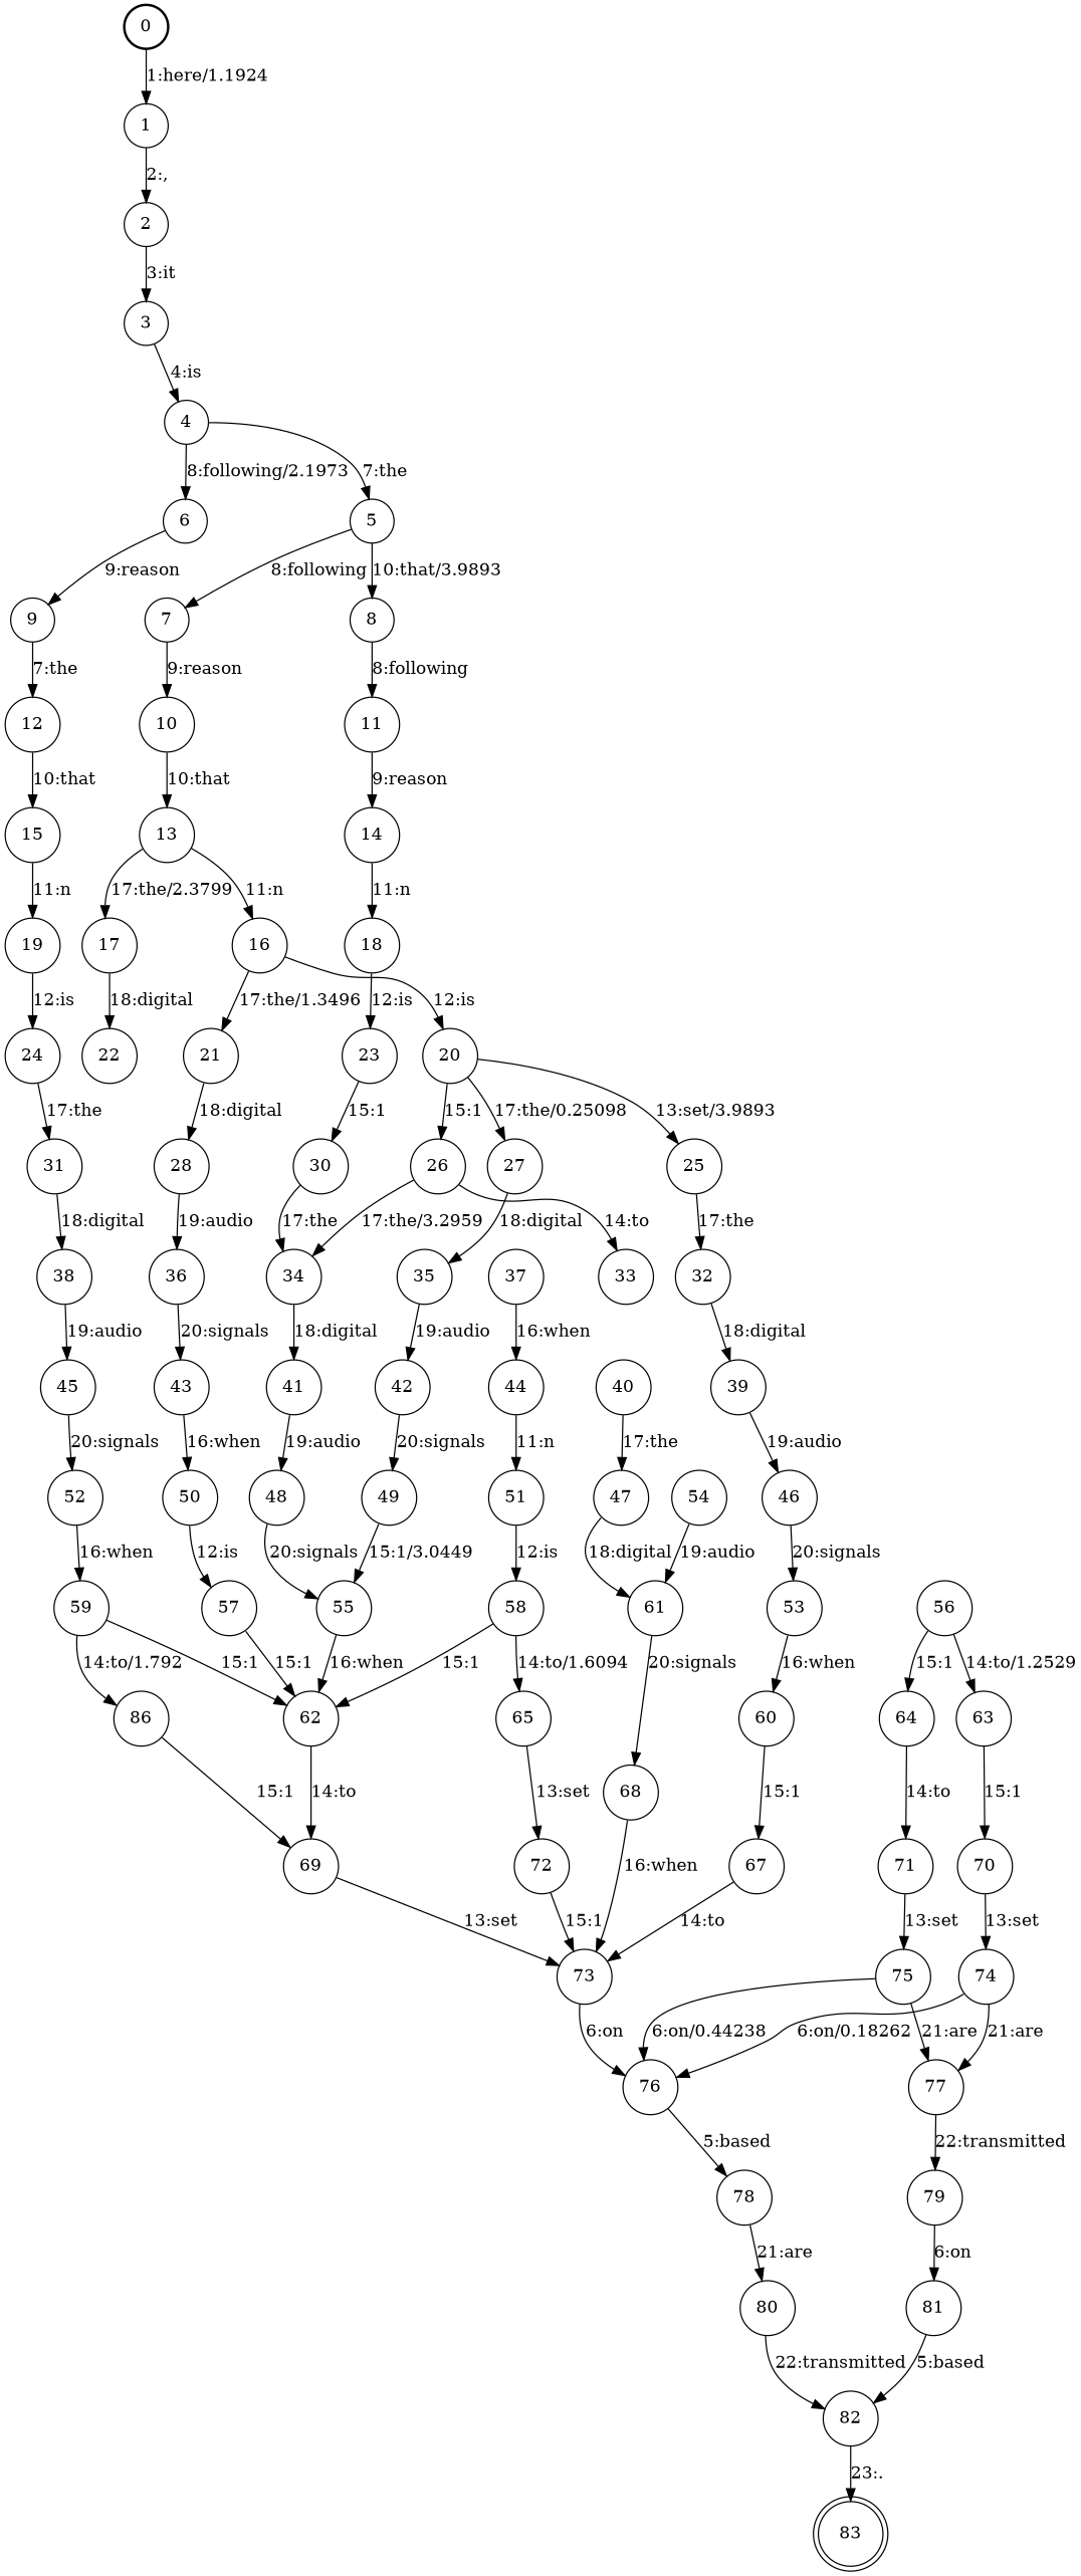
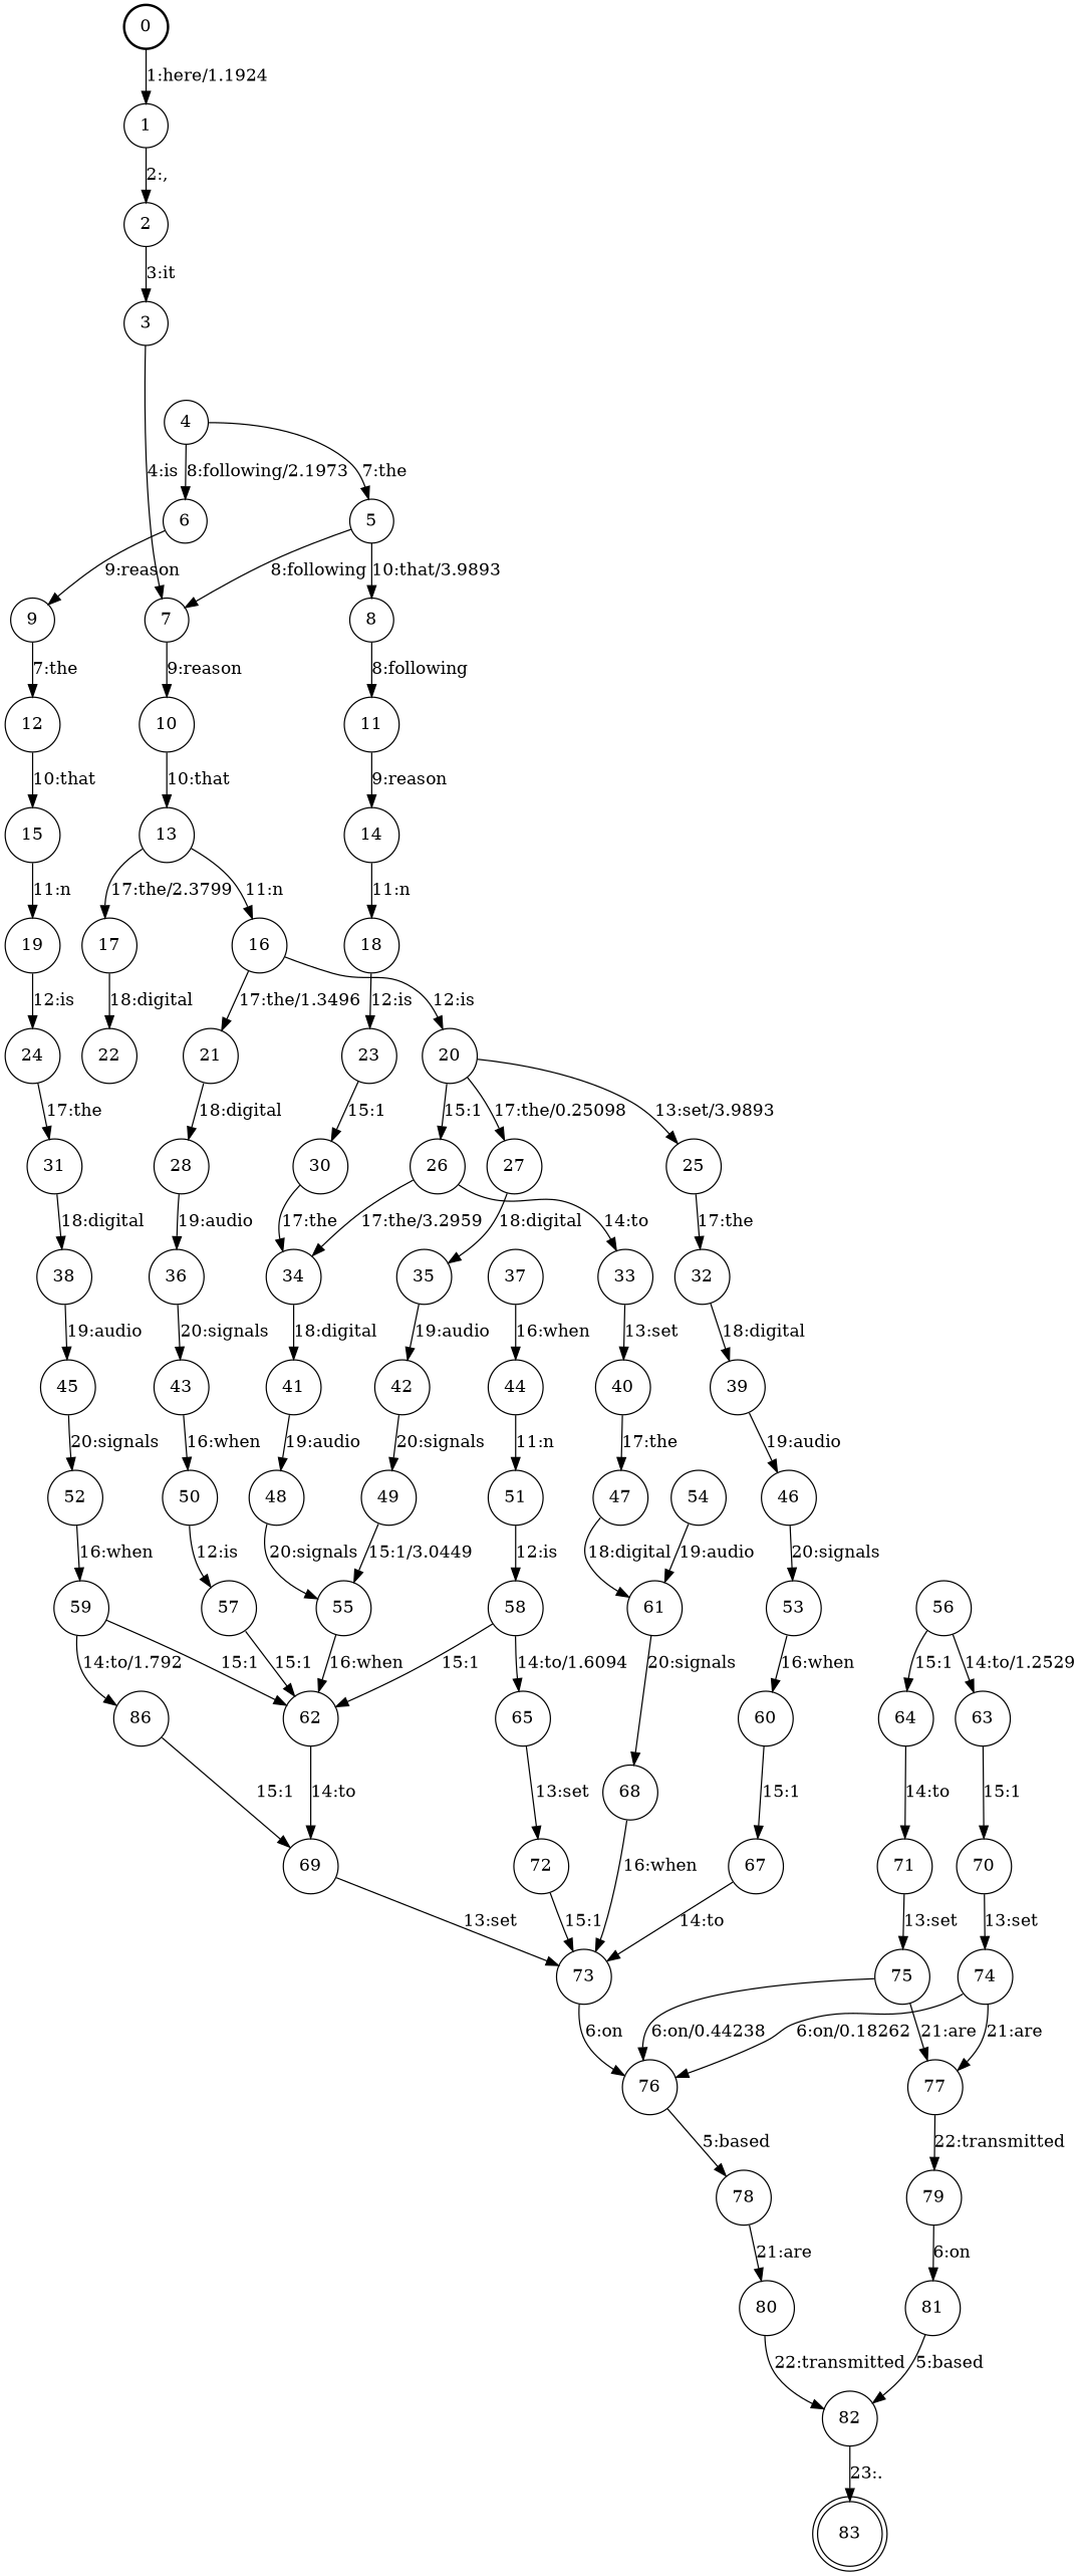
  digraph {
    nodesep=0.25
    rankdir=TB
    ranksep=0.4
    node [fontsize=14 shape=circle style=solid]
    edge [fontsize=14]
    n1 [label=0 style=bold]
    n2 [label=1]
    n3 [label=2]
    n4 [label=3]
    n5 [label=4]
    n6 [label=5]
    n7 [label=6]
    n8 [label=7]
    n9 [label=8]
    n10 [label=9]
    n11 [label=10]
    n12 [label=11]
    n13 [label=12]
    n14 [label=13]
    n15 [label=14]
    n16 [label=15]
    n17 [label=17]
    n18 [label=16]
    n19 [label=18]
    n20 [label=19]
    n21 [label=22]
    n22 [label=20]
    n23 [label=21]
    n24 [label=23]
    n25 [label=24]
    n26 [label=27]
    n27 [label=25]
    n28 [label=26]
    n29 [label=28]
    n30 [label=30]
    n31 [label=31]
    n32 [label=35]
    n33 [label=32]
    n34 [label=34]
    n35 [label=33]
    n36 [label=36]
    n37 [label=38]
    n38 [label=42]
    n39 [label=39]
    n40 [label=41]
    n41 [label=40]
    n42 [label=43]
    n43 [label=37]
    n44 [label=44]
    n45 [label=45]
    n46 [label=46]
    n47 [label=48]
    n48 [label=47]
    n49 [label=49]
    n50 [label=50]
    n51 [label=51]
    n52 [label=52]
    n53 [label=53]
    n54 [label=61]
    n55 [label=55]
    n56 [label=57]
    n57 [label=58]
    n58 [label=59]
    n59 [label=60]
    n60 [label=54]
    n61 [label=62]
    n62 [label=56]
    n63 [label=63]
    n64 [label=64]
    n65 [label=65]
    n66 [label=86]
    n67 [label=67]
    n68 [label=68]
    n69 [label=69]
    n70 [label=70]
    n71 [label=71]
    n72 [label=72]
    n73 [label=73]
    n74 [label=74]
    n75 [label=75]
    n76 [label=76]
    n77 [label=77]
    n78 [label=78]
    n79 [label=79]
    n80 [label=80]
    n81 [label=81]
    n82 [label=82]
    n83 [label=83 shape=doublecircle]
    n1 -> n2 [label="1:here/1.1924"]
    n2 -> n3 [label="2:,"]
    n3 -> n4 [label="3:it"]
-   n4 -> n5 [label="4:is"]
+   n4 -> n8 [label="4:is"]
    n5 -> n6 [label="7:the"]
    n5 -> n7 [label="8:following/2.1973"]
    n6 -> n8 [label="8:following"]
    n6 -> n9 [label="10:that/3.9893"]
    n7 -> n10 [label="9:reason"]
    n8 -> n11 [label="9:reason"]
    n9 -> n12 [label="8:following"]
    n10 -> n13 [label="7:the"]
    n11 -> n14 [label="10:that"]
    n12 -> n15 [label="9:reason"]
    n13 -> n16 [label="10:that"]
    n14 -> n17 [label="17:the/2.3799"]
    n14 -> n18 [label="11:n"]
    n15 -> n19 [label="11:n"]
    n16 -> n20 [label="11:n"]
    n17 -> n21 [label="18:digital"]
    n18 -> n22 [label="12:is"]
    n18 -> n23 [label="17:the/1.3496"]
    n19 -> n24 [label="12:is"]
    n20 -> n25 [label="12:is"]
    n22 -> n26 [label="17:the/0.25098"]
    n22 -> n27 [label="13:set/3.9893"]
    n22 -> n28 [label="15:1"]
    n23 -> n29 [label="18:digital"]
    n24 -> n30 [label="15:1"]
    n25 -> n31 [label="17:the"]
    n26 -> n32 [label="18:digital"]
    n27 -> n33 [label="17:the"]
    n28 -> n34 [label="17:the/3.2959"]
    n28 -> n35 [label="14:to"]
    n29 -> n36 [label="19:audio"]
    n30 -> n34 [label="17:the"]
    n31 -> n37 [label="18:digital"]
    n32 -> n38 [label="19:audio"]
    n33 -> n39 [label="18:digital"]
    n34 -> n40 [label="18:digital"]
+   n35 -> n41 [label="13:set"]
    n36 -> n42 [label="20:signals"]
    n37 -> n45 [label="19:audio"]
    n38 -> n49 [label="20:signals"]
    n39 -> n46 [label="19:audio"]
    n40 -> n47 [label="19:audio"]
    n41 -> n48 [label="17:the"]
    n42 -> n50 [label="16:when"]
    n43 -> n44 [label="16:when"]
    n44 -> n51 [label="11:n"]
    n45 -> n52 [label="20:signals"]
    n46 -> n53 [label="20:signals"]
    n47 -> n55 [label="20:signals"]
    n48 -> n54 [label="18:digital"]
    n49 -> n55 [label="15:1/3.0449"]
    n50 -> n56 [label="12:is"]
    n51 -> n57 [label="12:is"]
    n52 -> n58 [label="16:when"]
    n53 -> n59 [label="16:when"]
    n54 -> n68 [label="20:signals"]
    n55 -> n61 [label="16:when"]
    n56 -> n61 [label="15:1"]
    n57 -> n61 [label="15:1"]
    n57 -> n65 [label="14:to/1.6094"]
    n58 -> n61 [label="15:1"]
    n58 -> n66 [label="14:to/1.792"]
    n59 -> n67 [label="15:1"]
    n60 -> n54 [label="19:audio"]
    n61 -> n69 [label="14:to"]
    n62 -> n63 [label="14:to/1.2529"]
    n62 -> n64 [label="15:1"]
    n63 -> n70 [label="15:1"]
    n64 -> n71 [label="14:to"]
    n65 -> n72 [label="13:set"]
    n66 -> n69 [label="15:1"]
    n67 -> n73 [label="14:to"]
    n68 -> n73 [label="16:when"]
    n69 -> n73 [label="13:set"]
    n70 -> n74 [label="13:set"]
    n71 -> n75 [label="13:set"]
    n72 -> n73 [label="15:1"]
    n73 -> n76 [label="6:on"]
    n74 -> n76 [label="6:on/0.18262"]
    n74 -> n77 [label="21:are"]
    n75 -> n76 [label="6:on/0.44238"]
    n75 -> n77 [label="21:are"]
    n76 -> n78 [label="5:based"]
    n77 -> n79 [label="22:transmitted"]
    n78 -> n80 [label="21:are"]
    n79 -> n81 [label="6:on"]
    n80 -> n82 [label="22:transmitted"]
    n81 -> n82 [label="5:based"]
    n82 -> n83 [label="23:."]
  }
